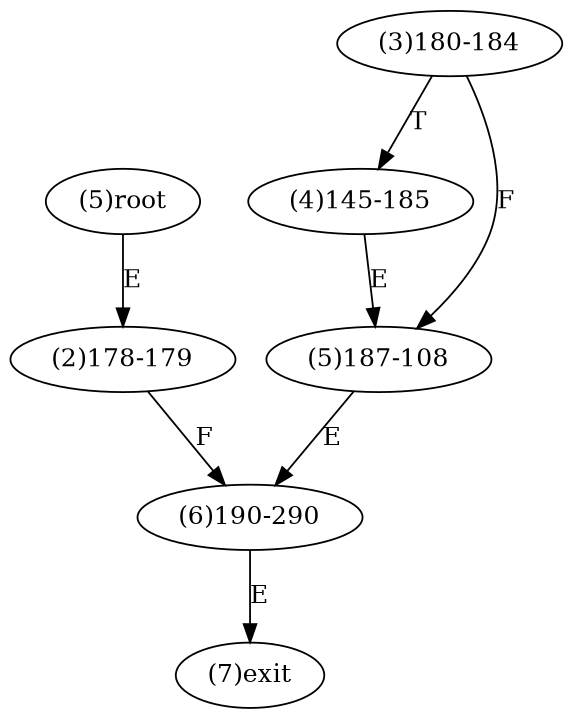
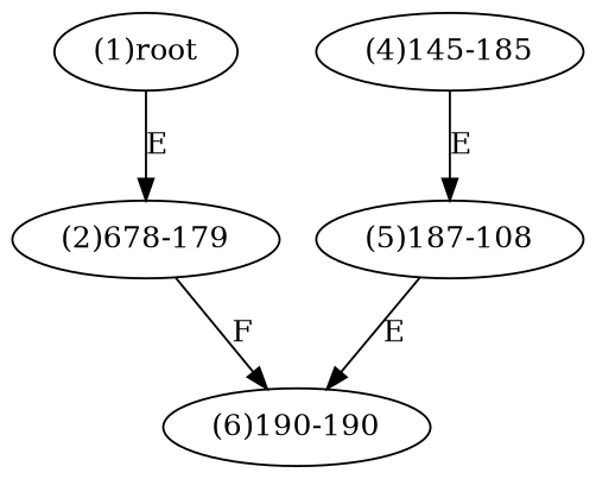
  digraph {
-   n1 [label="(5)root"]
-   n2 [label="(2)178-179"]
-   n3 [label="(6)190-290"]
-   n4 [label="(3)180-184"]
+   n1 [label="(1)root"]
+   n2 [label="(2)678-179"]
+   n3 [label="(6)190-190"]
    n5 [label="(4)145-185"]
    n6 [label="(5)187-108"]
-   n7 [label="(7)exit"]
    n1 -> n2 [label=E]
    n2 -> n3 [label=F]
-   n3 -> n7 [label=E]
-   n4 -> n5 [label=T]
-   n4 -> n6 [label=F]
    n5 -> n6 [label=E]
    n6 -> n3 [label=E]
  }
